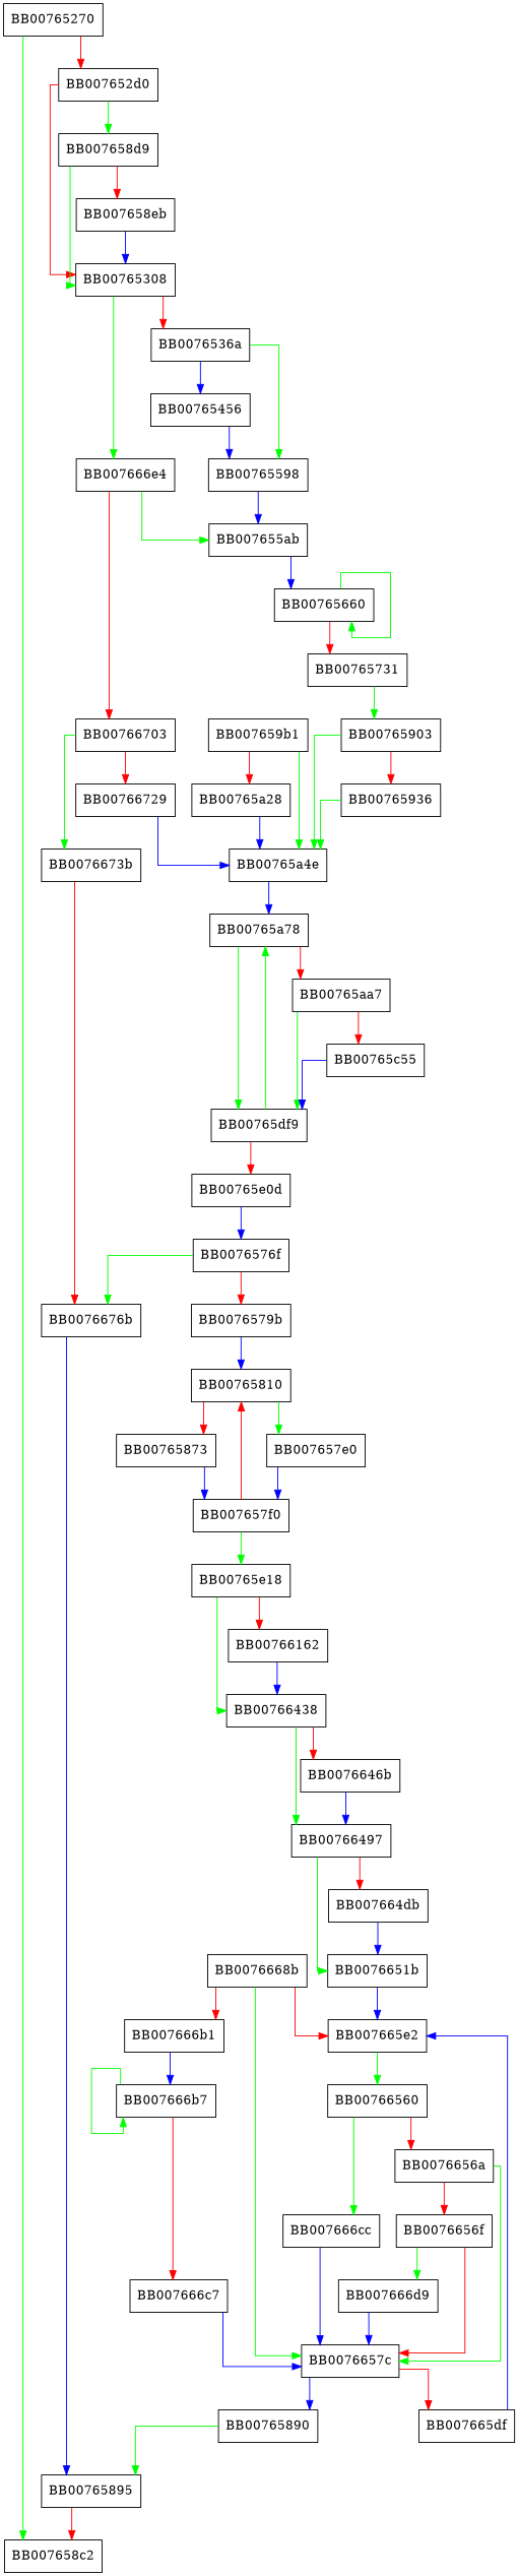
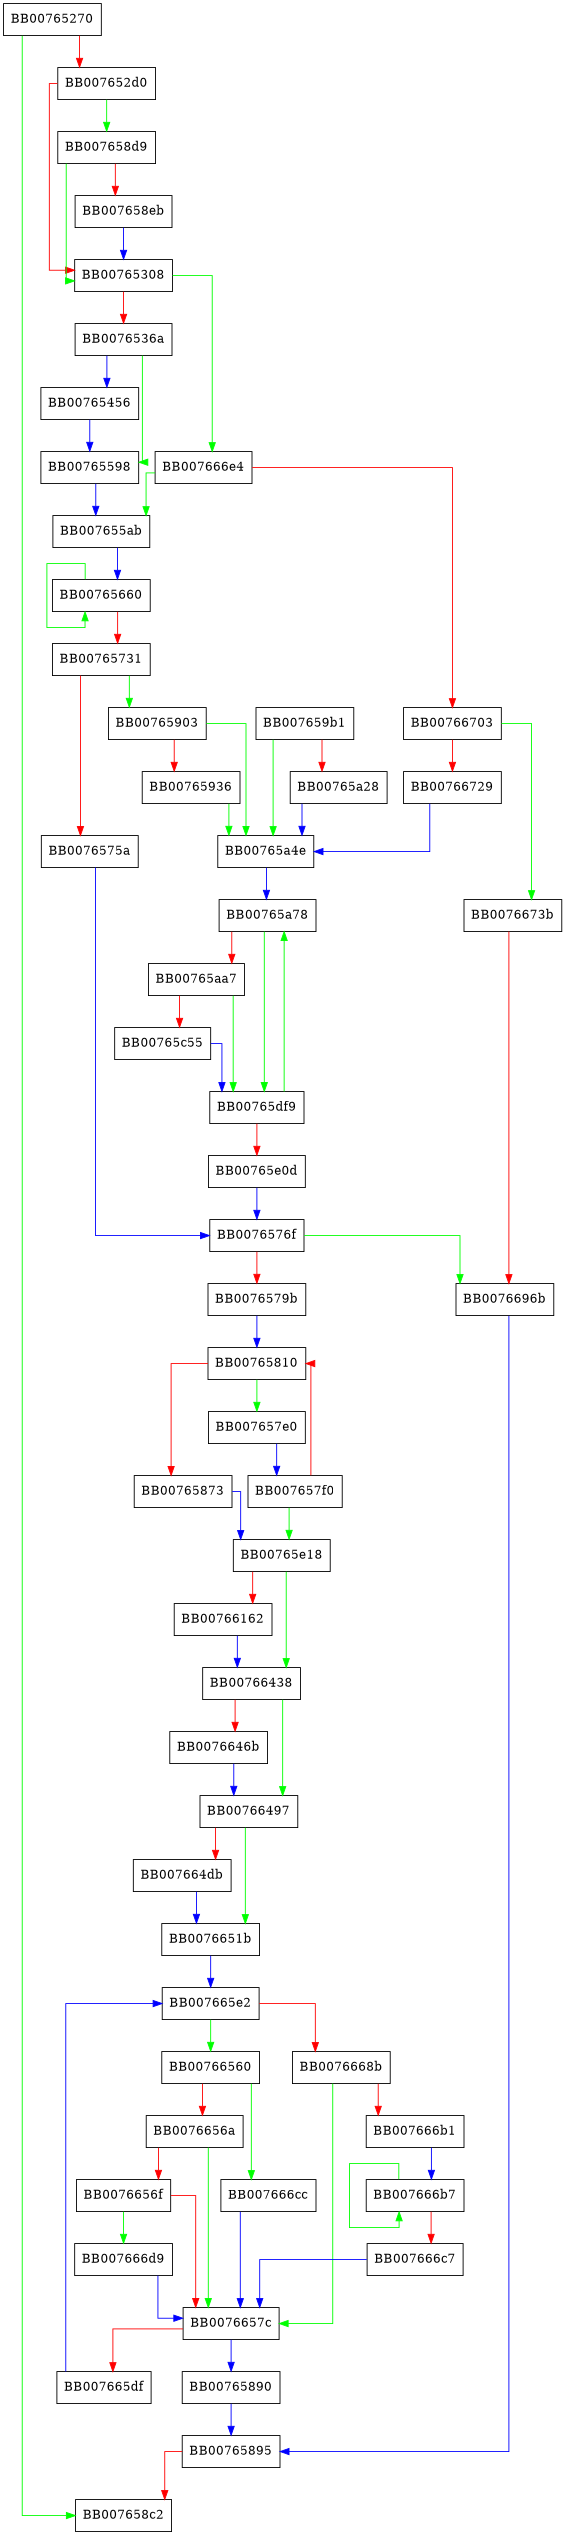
  digraph {
    splines=ortho
    node [shape=box]
    edge [color=red]
    BB00765270
    BB007658c2
    BB007652d0
    BB007658d9
    BB00765308
    BB007658eb
    BB007666e4
    BB0076536a
    BB007655ab
    BB00766703
    BB00765598
    BB00765456
    BB00765660
    BB0076673b
    BB00766729
    BB00765731
    BB00765903
+   BB0076575a
    BB00765a4e
    BB00765936
    BB0076576f
    BB00765a78
-   BB0076676b
+   BB0076676b [label=BB0076696b]
    BB0076579b
    BB00765895
    BB00765810
    BB007657e0
    BB00765873
    BB007657f0
    BB00765e18
    BB00766438
    BB00766162
    BB00766497
    BB0076646b
    BB00765890
    BB00765df9
    BB00765aa7
    BB007659b1
    BB00765a28
    BB00765e0d
    BB00765c55
    BB0076651b
    BB007664db
    BB007665e2
    BB00766560
    BB0076668b
    BB007666cc
    BB0076656a
    BB0076657c
    BB007666b1
    BB0076656f
    BB007665df
    BB007666d9
    BB007666b7
    BB007666c7
    BB00765270 -> BB007658c2 [color=green]
    BB00765270 -> BB007652d0
    BB007652d0 -> BB007658d9 [color=green]
    BB007652d0 -> BB00765308
    BB007658d9 -> BB00765308 [color=green]
    BB007658d9 -> BB007658eb
    BB00765308 -> BB007666e4 [color=green]
    BB00765308 -> BB0076536a
    BB007658eb -> BB00765308 [color=blue]
    BB007666e4 -> BB007655ab [color=green]
    BB007666e4 -> BB00766703
    BB0076536a -> BB00765598 [color=green]
    BB0076536a -> BB00765456 [color=blue]
    BB007655ab -> BB00765660 [color=blue]
    BB00766703 -> BB0076673b [color=green]
    BB00766703 -> BB00766729
    BB00765598 -> BB007655ab [color=blue]
    BB00765456 -> BB00765598 [color=blue]
    BB00765660 -> BB00765660 [color=green]
    BB00765660 -> BB00765731
    BB0076673b -> BB0076676b
    BB00766729 -> BB00765a4e [color=blue]
    BB00765731 -> BB00765903 [color=green]
+   BB00765731 -> BB0076575a
    BB00765903 -> BB00765a4e [color=green]
    BB00765903 -> BB00765936
+   BB0076575a -> BB0076576f [color=blue]
    BB00765a4e -> BB00765a78 [color=blue]
    BB00765936 -> BB00765a4e [color=green]
    BB0076576f -> BB0076676b [color=green]
    BB0076576f -> BB0076579b
    BB00765a78 -> BB00765df9 [color=green]
    BB00765a78 -> BB00765aa7
    BB0076676b -> BB00765895 [color=blue]
    BB0076579b -> BB00765810 [color=blue]
    BB00765895 -> BB007658c2
    BB00765810 -> BB007657e0 [color=green]
    BB00765810 -> BB00765873
    BB007657e0 -> BB007657f0 [color=blue]
-   BB00765873 -> BB007657f0 [color=blue]
+   BB00765873 -> BB00765e18 [color=blue]
    BB007657f0 -> BB00765810
    BB007657f0 -> BB00765e18 [color=green]
    BB00765e18 -> BB00766438 [color=green]
    BB00765e18 -> BB00766162
    BB00766438 -> BB00766497 [color=green]
    BB00766438 -> BB0076646b
    BB00766162 -> BB00766438 [color=blue]
    BB00766497 -> BB0076651b [color=green]
    BB00766497 -> BB007664db
    BB0076646b -> BB00766497 [color=blue]
-   BB00765890 -> BB00765895 [color=green]
+   BB00765890 -> BB00765895 [color=blue]
    BB00765df9 -> BB00765a78 [color=green]
    BB00765df9 -> BB00765e0d
    BB00765aa7 -> BB00765df9 [color=green]
    BB00765aa7 -> BB00765c55
    BB007659b1 -> BB00765a4e [color=green]
    BB007659b1 -> BB00765a28
    BB00765a28 -> BB00765a4e [color=blue]
    BB00765e0d -> BB0076576f [color=blue]
    BB00765c55 -> BB00765df9 [color=blue]
    BB0076651b -> BB007665e2 [color=blue]
    BB007664db -> BB0076651b [color=blue]
    BB007665e2 -> BB00766560 [color=green]
-   BB0076668b -> BB007665e2
+   BB007665e2 -> BB0076668b
    BB00766560 -> BB007666cc [color=green]
    BB00766560 -> BB0076656a
    BB0076668b -> BB0076657c [color=green]
    BB0076668b -> BB007666b1
    BB007666cc -> BB0076657c [color=blue]
    BB0076656a -> BB0076657c [color=green]
    BB0076656a -> BB0076656f
    BB0076657c -> BB00765890 [color=blue]
    BB0076657c -> BB007665df
    BB007666b1 -> BB007666b7 [color=blue]
    BB0076656f -> BB0076657c
    BB0076656f -> BB007666d9 [color=green]
    BB007665df -> BB007665e2 [color=blue]
    BB007666d9 -> BB0076657c [color=blue]
    BB007666b7 -> BB007666b7 [color=green]
    BB007666b7 -> BB007666c7
    BB007666c7 -> BB0076657c [color=blue]
  }
